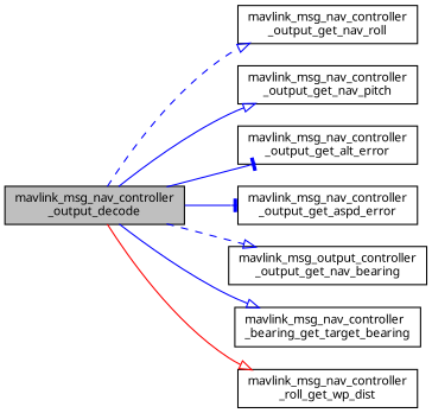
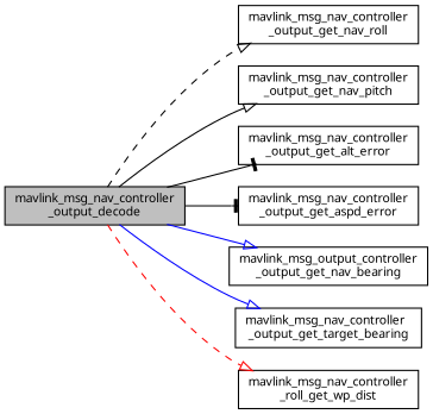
  digraph {
    fontname="Noto Sans"
    rankdir=LR
    node [color=black fillcolor=white fontname="Noto Sans" fontsize=10 shape=record style=filled]
    edge [arrowhead=onormal color=black fontname="Noto Sans" fontsize=10 labelfontname=Helvetica labelfontsize=10 style=solid]
    n1 [fillcolor=grey75 fontcolor=black height=0.2 label="mavlink_msg_nav_controller\l_output_decode" width=0.4]
    n2 [height=0.2 label="mavlink_msg_nav_controller\l_output_get_nav_roll" width=0.4]
    n3 [height=0.2 label="mavlink_msg_nav_controller\l_output_get_nav_pitch" width=0.4]
    n4 [height=0.2 label="mavlink_msg_nav_controller\l_output_get_alt_error" width=0.4]
    n5 [height=0.2 label="mavlink_msg_nav_controller\l_output_get_aspd_error" width=0.4]
    n6 [height=0.2 label="mavlink_msg_output_controller\l_output_get_nav_bearing" width=0.4]
-   n7 [height=0.2 label="mavlink_msg_nav_controller\l_bearing_get_target_bearing" width=0.4]
+   n7 [height=0.2 label="mavlink_msg_nav_controller\l_output_get_target_bearing" width=0.4]
    n8 [height=0.2 label="mavlink_msg_nav_controller\l_roll_get_wp_dist" width=0.4]
-   n1 -> n2 [color=blue style=dashed]
-   n1 -> n3 [color=blue]
-   n1 -> n4 [arrowhead=tee color=blue]
-   n1 -> n5 [arrowhead=tee color=blue]
-   n1 -> n6 [color=blue style=dashed]
+   n1 -> n2 [style=dashed]
+   n1 -> n3
+   n1 -> n4 [arrowhead=tee]
+   n1 -> n5 [arrowhead=tee]
+   n1 -> n6 [color=blue]
    n1 -> n7 [color=blue]
-   n1 -> n8 [color=red]
+   n1 -> n8 [color=red style=dashed]
  }
